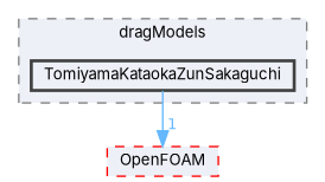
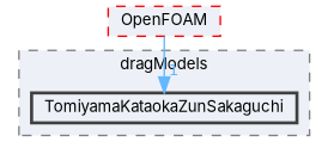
  digraph {
    compound=true
    fontname=Inter
    node [fillcolor="#edf0f7" fontname=Inter fontsize=10 shape=box]
    n1 [color=grey25 height=0.2 label=TomiyamaKataokaZunSakaguchi style="filled,bold" width=0.4]
    n2 [color=red height=0.2 label=OpenFOAM style="filled,dashed" width=0.4]
    subgraph cluster_1 {
      bgcolor="#edf0f7"
      fontsize=10
      label=dragModels
      pencolor=grey50
      style="filled,dashed"
      n1
    }
-   n1 -> n2 [color=steelblue1 fontcolor=steelblue1 fontname=Inter fontsize=10 headlabel=1 labeldistance=1.5 labelfontname=Helvetica labelfontsize=10]
+   n2 -> n1 [color=steelblue1 fontcolor=steelblue1 fontname=Inter fontsize=10 headlabel=1 labeldistance=1.5 labelfontname=Helvetica labelfontsize=10]
  }
